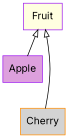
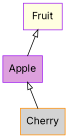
  digraph {
    fontname=Inter
    node [color=purple fontname=Inter shape=record style=filled]
    edge [arrowtail=empty dir=back fontname=Inter]
    Fruit [fillcolor=lightyellow]
    Apple [fillcolor=plum]
    Cherry [color=darkorange fillcolor=lightgrey]
    Fruit -> Apple
-   Fruit -> Cherry
+   Apple -> Cherry
  }
